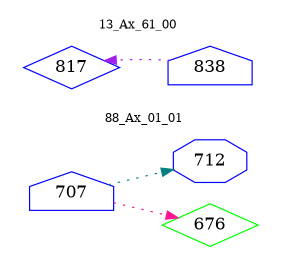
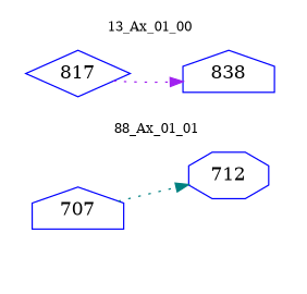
  digraph {
    fontname="DejaVu Serif"
    rankdir=LR
    node [color=blue fontname="DejaVu Serif" shape=house]
    edge [fontname="DejaVu Serif" style=dotted]
    n1 [label=707]
-   n2 [color=green label=676 shape=diamond]
    n3 [label=712 shape=octagon]
    n4 [label=817 shape=diamond]
    n5 [label=838]
    subgraph cluster_1 {
      color=white
      fontsize=10
      label="88_Ax_01_01"
      n1
-     n2
      n3
    }
    subgraph cluster_2 {
      color=white
      fontsize=10
-     label="13_Ax_61_00"
+     label="13_Ax_01_00"
      n4
      n5
    }
-   n1 -> n2 [color=deeppink]
    n1 -> n3 [color=teal]
-   n5 -> n4 [color=purple]
+   n4 -> n5 [color=purple]
  }
